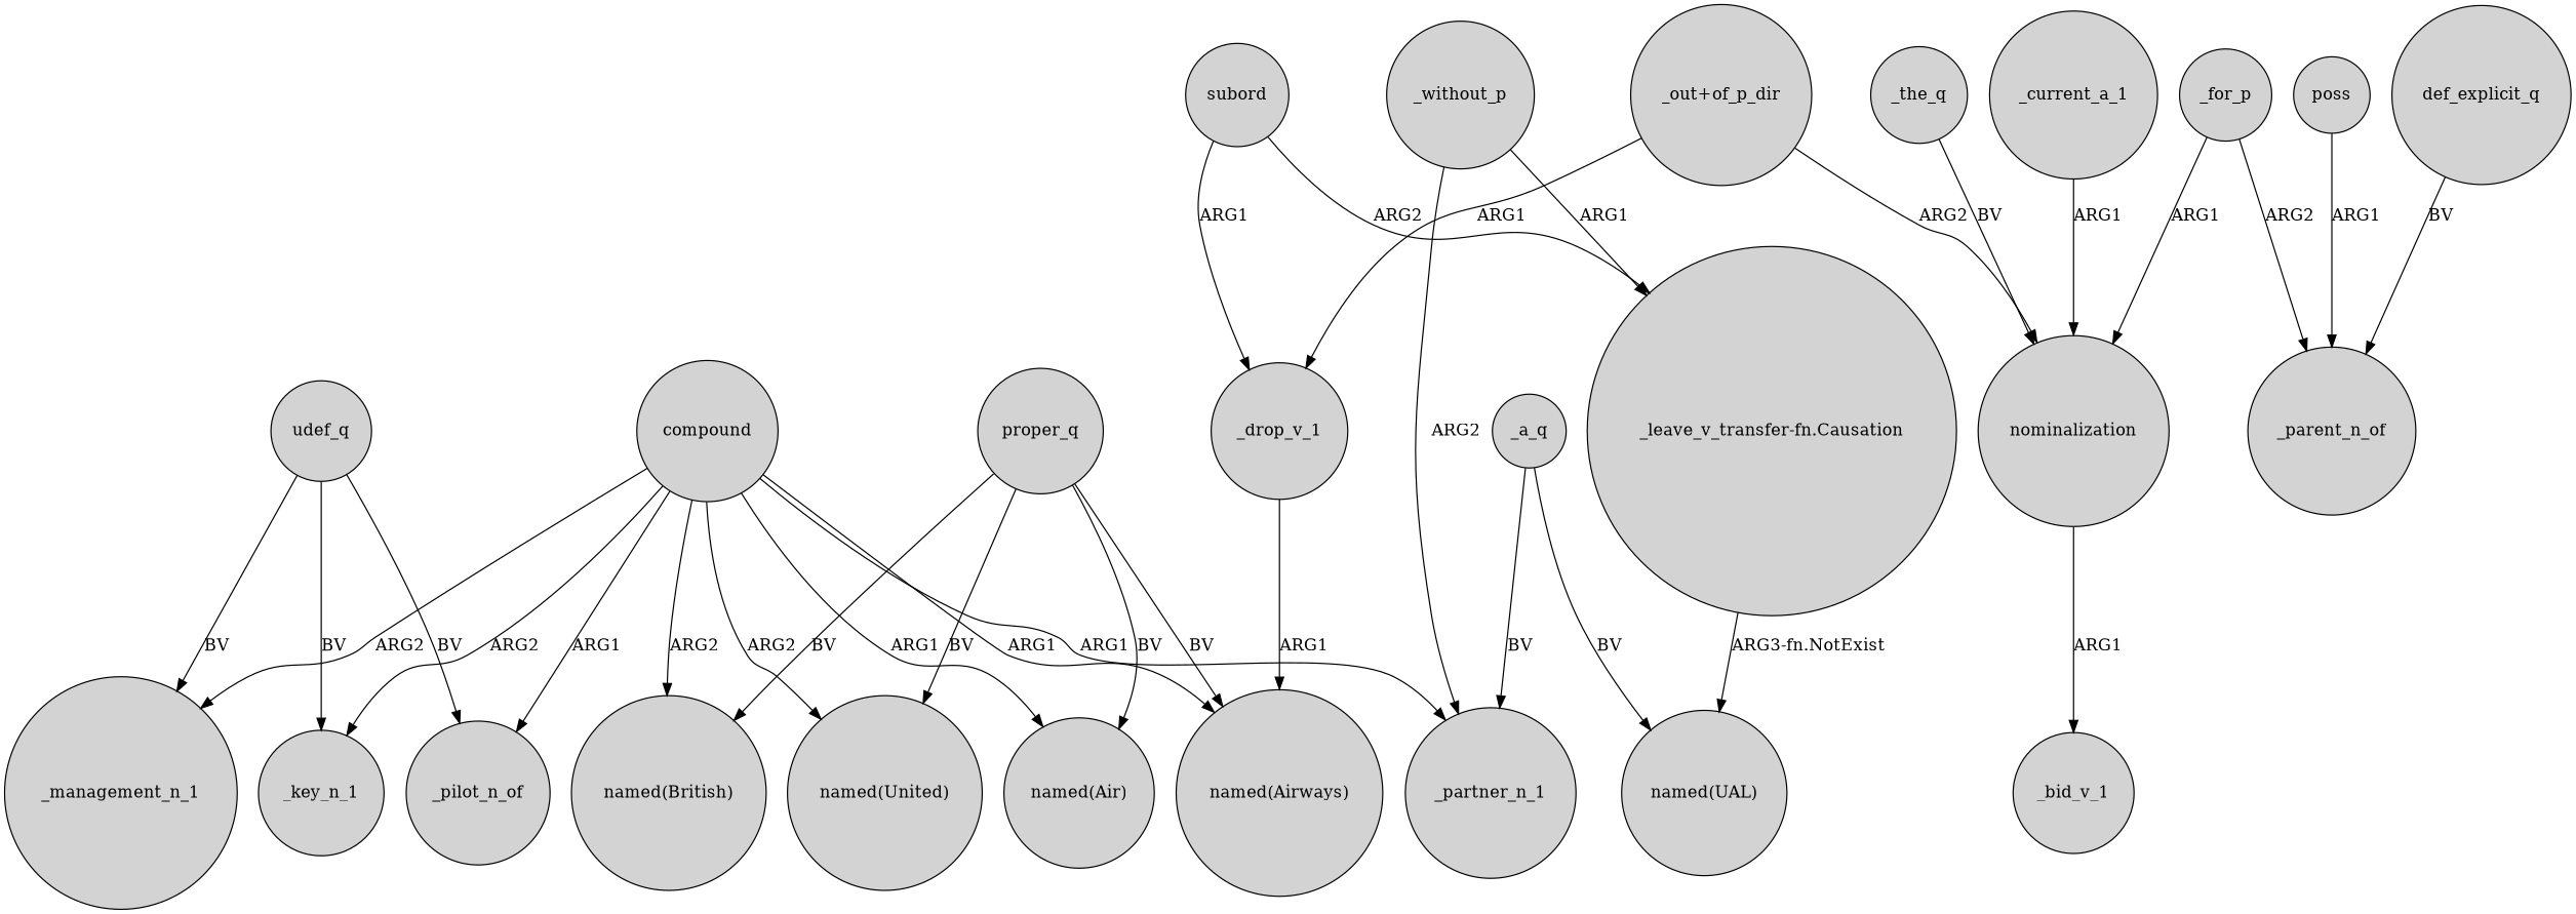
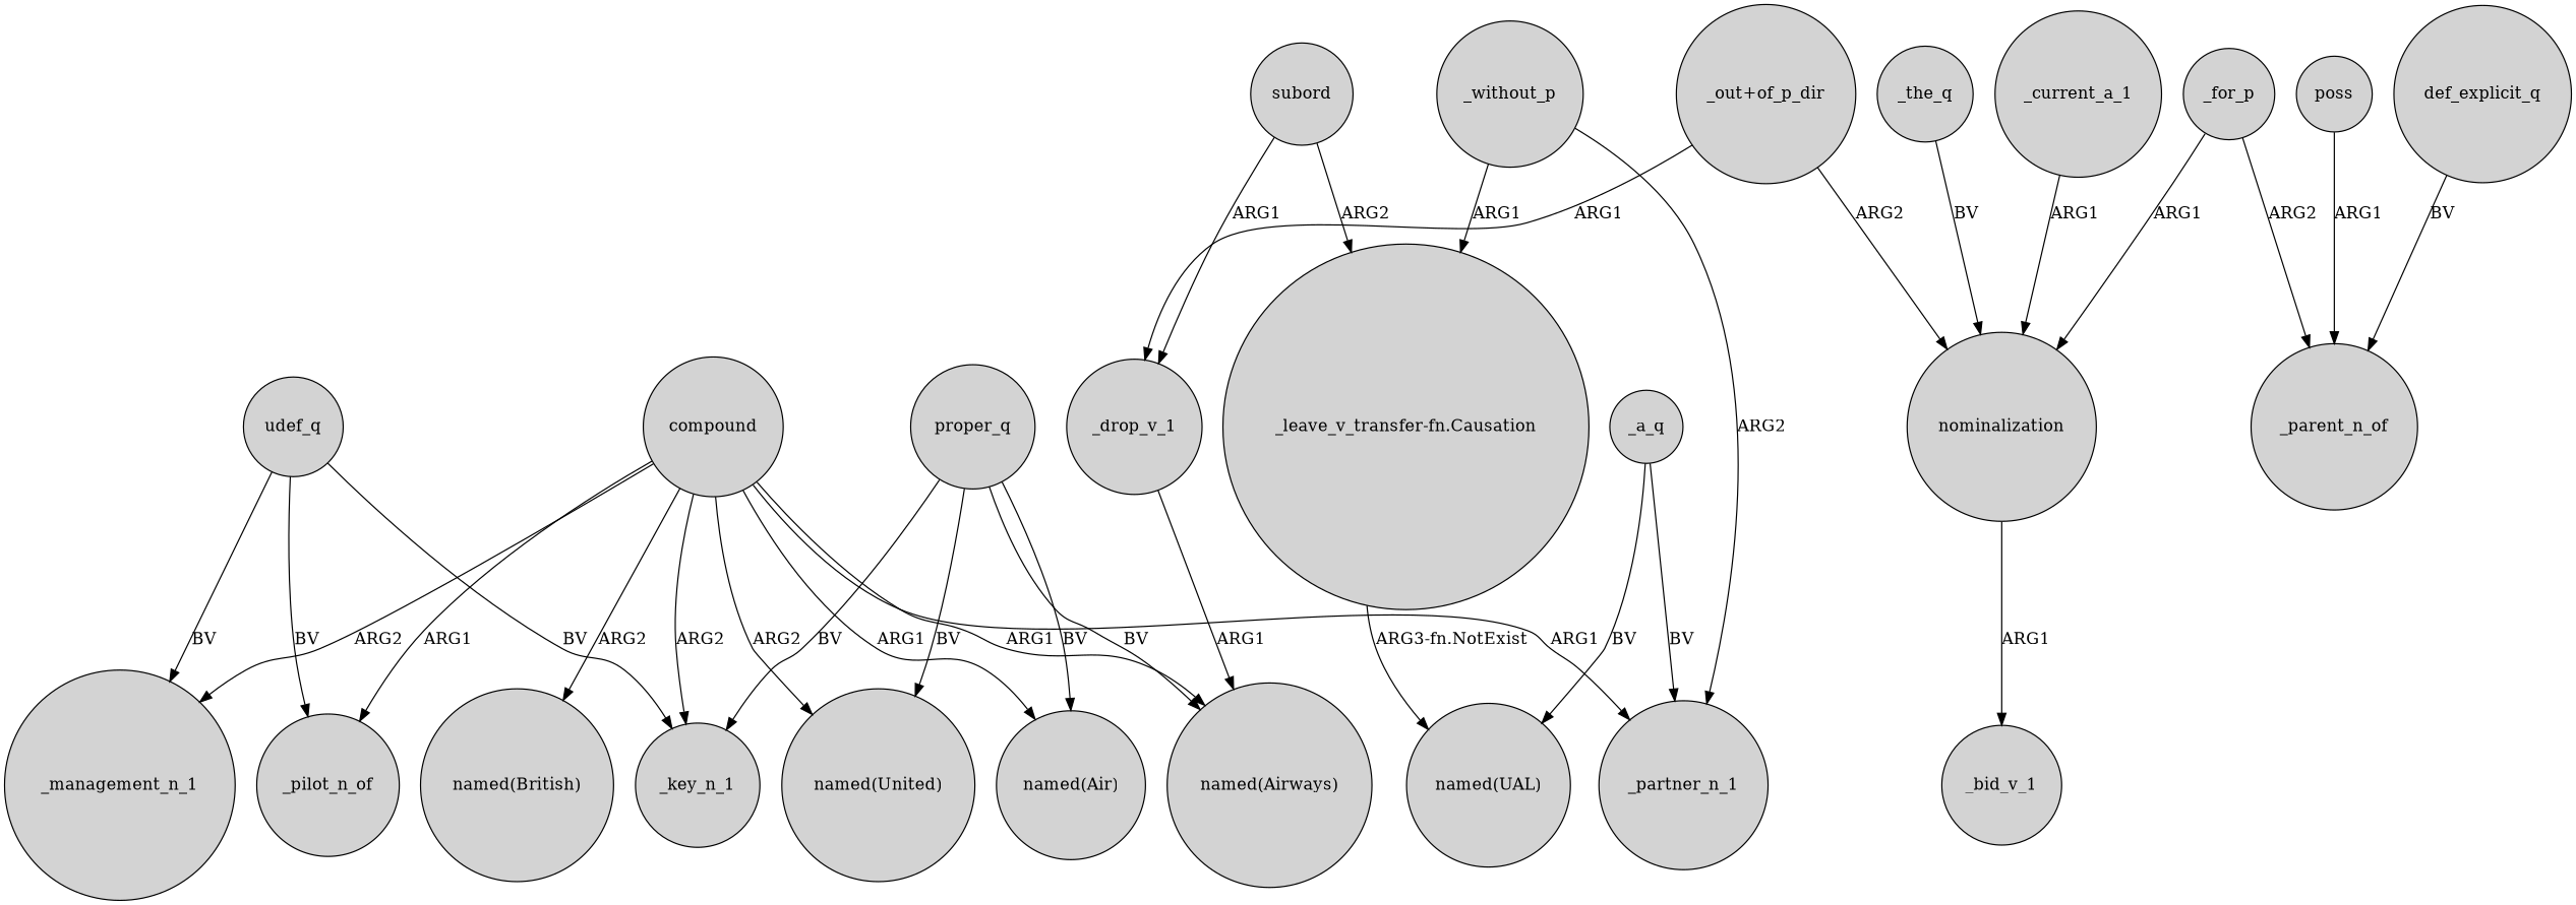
  digraph {
    node [shape=circle style=filled]
    compound
    _key_n_1
    _partner_n_1
    "named(Airways)"
    "named(British)"
    "named(Air)"
    _management_n_1
    _pilot_n_of
    "named(United)"
    nominalization
    _bid_v_1
    poss
    _parent_n_of
    _without_p
    "_leave_v_transfer-fn.Causation"
    "named(UAL)"
    udef_q
    def_explicit_q
    proper_q
    subord
    _drop_v_1
    _a_q
    _current_a_1
    _for_p
    "_out+of_p_dir"
    _the_q
    compound -> _key_n_1 [label=ARG2]
    compound -> _partner_n_1 [label=ARG1]
    compound -> "named(Airways)" [label=ARG1]
    compound -> "named(British)" [label=ARG2]
    compound -> "named(Air)" [label=ARG1]
    compound -> _management_n_1 [label=ARG2]
    compound -> _pilot_n_of [label=ARG1]
    compound -> "named(United)" [label=ARG2]
    nominalization -> _bid_v_1 [label=ARG1]
    poss -> _parent_n_of [label=ARG1]
    _without_p -> _partner_n_1 [label=ARG2]
    _without_p -> "_leave_v_transfer-fn.Causation" [label=ARG1]
    "_leave_v_transfer-fn.Causation" -> "named(UAL)" [label="ARG3-fn.NotExist"]
    udef_q -> _key_n_1 [label=BV]
    udef_q -> _management_n_1 [label=BV]
    udef_q -> _pilot_n_of [label=BV]
    def_explicit_q -> _parent_n_of [label=BV]
    proper_q -> "named(Airways)" [label=BV]
-   proper_q -> "named(British)" [label=BV]
+   proper_q -> _key_n_1 [label=BV]
    proper_q -> "named(Air)" [label=BV]
    proper_q -> "named(United)" [label=BV]
    subord -> "_leave_v_transfer-fn.Causation" [label=ARG2]
    subord -> _drop_v_1 [label=ARG1]
    _drop_v_1 -> "named(Airways)" [label=ARG1]
    _a_q -> _partner_n_1 [label=BV]
    _a_q -> "named(UAL)" [label=BV]
    _current_a_1 -> nominalization [label=ARG1]
    _for_p -> nominalization [label=ARG1]
    _for_p -> _parent_n_of [label=ARG2]
    "_out+of_p_dir" -> nominalization [label=ARG2]
    "_out+of_p_dir" -> _drop_v_1 [label=ARG1]
    _the_q -> nominalization [label=BV]
  }
